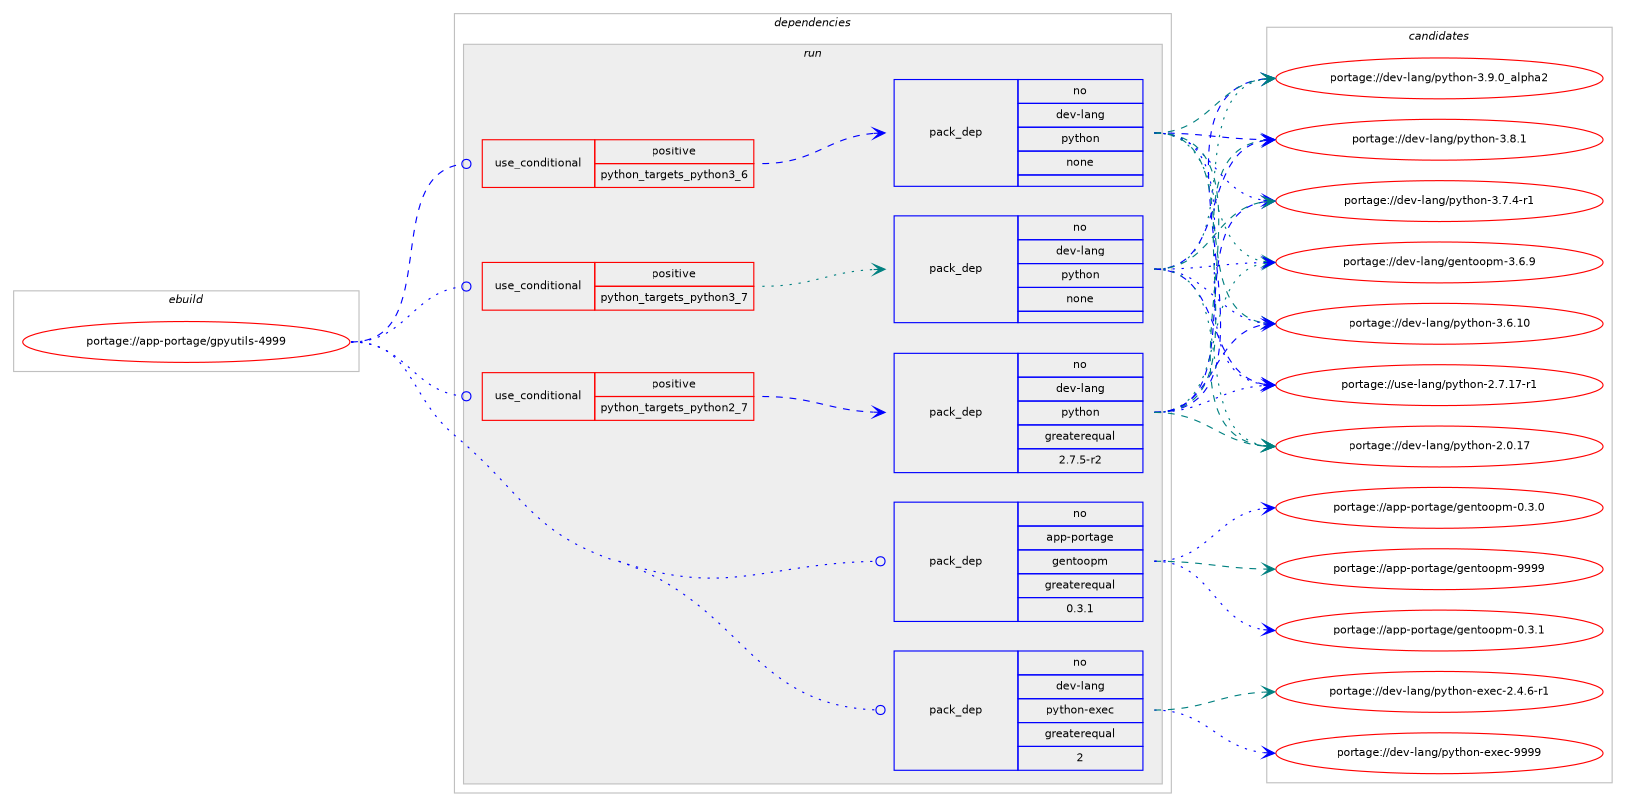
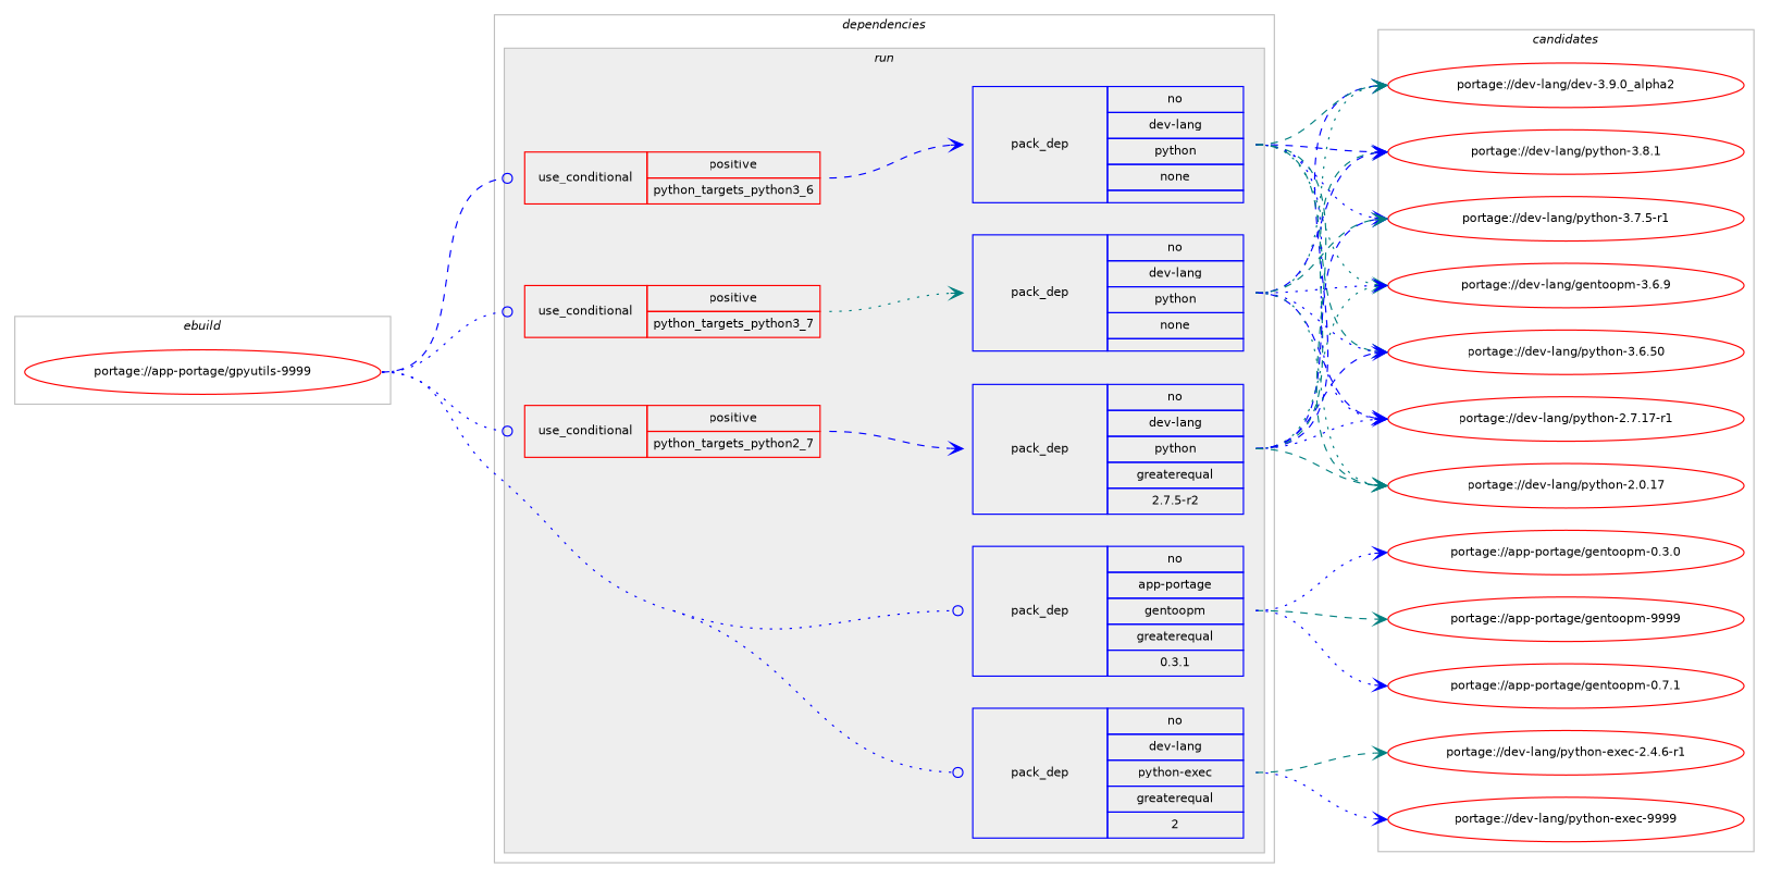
  digraph {
    compound=true
    concentrate=true
    fontname=Helvetica
    fontsize=10
    newrank=true
    rankdir=LR
    ranksep=1.5
    node [color=red fontname=Helvetica fontsize=10]
    edge [arrowhead=vee color=blue headport=w style=dotted tailport=e weight=100]
-   n1 [label="portage://app-portage/gpyutils-4999" width=4]
+   n1 [label="portage://app-portage/gpyutils-9999" width=4]
    n2 [color=blue label=<<TABLE BORDER="0" CELLBORDER="1" CELLSPACING="0" CELLPADDING="4" WIDTH="220"><TR><TD ROWSPAN="6" CELLPADDING="30">pack_dep</TD></TR><TR><TD WIDTH="110">no</TD></TR><TR><TD>dev-lang</TD></TR><TR><TD>python</TD></TR><TR><TD>greaterequal</TD></TR><TR><TD>2.7.5-r2</TD></TR></TABLE>> shape=none]
    n3 [label=<<TABLE BORDER="0" CELLBORDER="1" CELLSPACING="0" CELLPADDING="4"><TR><TD ROWSPAN="3" CELLPADDING="10">use_conditional</TD></TR><TR><TD>positive</TD></TR><TR><TD>python_targets_python2_7</TD></TR></TABLE>> shape=none]
    n4 [color=blue label=<<TABLE BORDER="0" CELLBORDER="1" CELLSPACING="0" CELLPADDING="4" WIDTH="220"><TR><TD ROWSPAN="6" CELLPADDING="30">pack_dep</TD></TR><TR><TD WIDTH="110">no</TD></TR><TR><TD>dev-lang</TD></TR><TR><TD>python</TD></TR><TR><TD>none</TD></TR><TR><TD></TD></TR></TABLE>> shape=none]
    n5 [label=<<TABLE BORDER="0" CELLBORDER="1" CELLSPACING="0" CELLPADDING="4"><TR><TD ROWSPAN="3" CELLPADDING="10">use_conditional</TD></TR><TR><TD>positive</TD></TR><TR><TD>python_targets_python3_6</TD></TR></TABLE>> shape=none]
    n6 [color=blue label=<<TABLE BORDER="0" CELLBORDER="1" CELLSPACING="0" CELLPADDING="4" WIDTH="220"><TR><TD ROWSPAN="6" CELLPADDING="30">pack_dep</TD></TR><TR><TD WIDTH="110">no</TD></TR><TR><TD>dev-lang</TD></TR><TR><TD>python</TD></TR><TR><TD>none</TD></TR><TR><TD></TD></TR></TABLE>> shape=none]
    n7 [label=<<TABLE BORDER="0" CELLBORDER="1" CELLSPACING="0" CELLPADDING="4"><TR><TD ROWSPAN="3" CELLPADDING="10">use_conditional</TD></TR><TR><TD>positive</TD></TR><TR><TD>python_targets_python3_7</TD></TR></TABLE>> shape=none]
    n8 [color=blue label=<<TABLE BORDER="0" CELLBORDER="1" CELLSPACING="0" CELLPADDING="4" WIDTH="220"><TR><TD ROWSPAN="6" CELLPADDING="30">pack_dep</TD></TR><TR><TD WIDTH="110">no</TD></TR><TR><TD>app-portage</TD></TR><TR><TD>gentoopm</TD></TR><TR><TD>greaterequal</TD></TR><TR><TD>0.3.1</TD></TR></TABLE>> shape=none]
    n9 [color=blue label=<<TABLE BORDER="0" CELLBORDER="1" CELLSPACING="0" CELLPADDING="4" WIDTH="220"><TR><TD ROWSPAN="6" CELLPADDING="30">pack_dep</TD></TR><TR><TD WIDTH="110">no</TD></TR><TR><TD>dev-lang</TD></TR><TR><TD>python-exec</TD></TR><TR><TD>greaterequal</TD></TR><TR><TD>2</TD></TR></TABLE>> shape=none]
-   n10 [label="portage://dev-lang/python-3.9.0_alpha2" width=4]
+   n10 [label="portage://dev-lang/dev-3.9.0_alpha2" width=4]
    n11 [label="portage://dev-lang/python-3.8.1" width=4]
-   n12 [label="portage://dev-lang/python-3.7.4-r1" width=4]
+   n12 [label="portage://dev-lang/python-3.7.5-r1" width=4]
    n13 [label="portage://dev-lang/gentoopm-3.6.9" width=4]
-   n14 [label="portage://dev-lang/python-3.6.10" width=4]
-   n15 [label="portage://use-lang/python-2.7.17-r1" width=4]
+   n14 [label="portage://dev-lang/python-3.6.50" width=4]
+   n15 [label="portage://dev-lang/python-2.7.17-r1" width=4]
    n16 [label="portage://dev-lang/python-2.0.17" width=4]
    n17 [label="portage://app-portage/gentoopm-9999" width=4]
-   n18 [label="portage://app-portage/gentoopm-0.3.1" width=4]
+   n18 [label="portage://app-portage/gentoopm-0.7.1" width=4]
    n19 [label="portage://app-portage/gentoopm-0.3.0" width=4]
    n20 [label="portage://dev-lang/python-exec-9999" width=4]
    n21 [label="portage://dev-lang/python-exec-2.4.6-r1" width=4]
    subgraph cluster_1 {
      color=gray
      label=<<i>ebuild</i>>
      rank=same
      n1
    }
    subgraph cluster_2 {
      color=gray
      label=<<i>dependencies</i>>
      subgraph cluster_3 {
        color=gray
        fillcolor="#eeeeee"
        label=<<i>compile</i>>
        style=filled
      }
      subgraph cluster_4 {
        color=gray
        fillcolor="#eeeeee"
        label=<<i>compile and run</i>>
        style=filled
      }
      subgraph cluster_5 {
        color=gray
        fillcolor="#eeeeee"
        label=<<i>run</i>>
        style=filled
        subgraph sub_6 {
          color=gray
          fillcolor="#eeeeee"
          label=<<i>run</i>>
          style=filled
          n3
          subgraph sub_7 {
            color=gray
            fillcolor="#eeeeee"
            label=<<i>run</i>>
            style=filled
            n2
          }
        }
        subgraph sub_8 {
          color=gray
          fillcolor="#eeeeee"
          label=<<i>run</i>>
          style=filled
          n5
          subgraph sub_9 {
            color=gray
            fillcolor="#eeeeee"
            label=<<i>run</i>>
            style=filled
            n4
          }
        }
        subgraph sub_10 {
          color=gray
          fillcolor="#eeeeee"
          label=<<i>run</i>>
          style=filled
          n7
          subgraph sub_11 {
            color=gray
            fillcolor="#eeeeee"
            label=<<i>run</i>>
            style=filled
            n6
          }
        }
        subgraph sub_12 {
          color=gray
          fillcolor="#eeeeee"
          label=<<i>run</i>>
          style=filled
          n8
        }
        subgraph sub_13 {
          color=gray
          fillcolor="#eeeeee"
          label=<<i>run</i>>
          style=filled
          n9
        }
      }
    }
    subgraph cluster_14 {
      color=gray
      label=<<i>candidates</i>>
      rank=same
      subgraph sub_15 {
        color=black
        label=<<i>candidates</i>>
        nodesep=1
        rank=same
        n10
        n11
        n12
        n13
        n14
        n15
        n16
      }
      subgraph sub_16 {
        color=black
        label=<<i>candidates</i>>
        nodesep=1
        rank=same
        n10
        n11
        n12
        n13
        n14
        n15
        n16
      }
      subgraph sub_17 {
        color=black
        label=<<i>candidates</i>>
        nodesep=1
        rank=same
        n10
        n11
        n12
        n13
        n14
        n15
        n16
      }
      subgraph sub_18 {
        color=black
        label=<<i>candidates</i>>
        nodesep=1
        rank=same
        n17
        n18
        n19
      }
      subgraph sub_19 {
        color=black
        label=<<i>candidates</i>>
        nodesep=1
        rank=same
        n20
        n21
      }
    }
    n1 -> n3 [arrowhead=odot weight=20]
    n1 -> n5 [arrowhead=odot style=dashed weight=20]
    n1 -> n7 [arrowhead=odot weight=20]
    n1 -> n8 [arrowhead=odot weight=20]
    n1 -> n9 [arrowhead=odot weight=20]
    n2 -> n10 [style=dashed]
    n2 -> n11 [color=teal style=dashed]
    n2 -> n12 [style=dashed]
    n2 -> n13 [color=teal]
    n2 -> n14 [style=dashed]
    n2 -> n15
    n2 -> n16 [color=teal style=dashed]
    n3 -> n2 [style=dashed weight=20]
    n4 -> n10 [color=teal style=dashed]
    n4 -> n11 [style=dashed]
    n4 -> n12
    n4 -> n13 [color=teal]
    n4 -> n14 [color=teal style=dashed]
    n4 -> n15
    n4 -> n16 [color=teal style=dashed]
    n5 -> n4 [style=dashed weight=20]
    n6 -> n10 [color=teal]
    n6 -> n11 [style=dashed]
    n6 -> n12 [color=teal style=dashed]
    n6 -> n13
    n6 -> n14
    n6 -> n15 [style=dashed]
    n6 -> n16 [color=teal]
    n7 -> n6 [color=teal weight=20]
    n8 -> n17 [color=teal style=dashed]
    n8 -> n18
    n8 -> n19
    n9 -> n20
    n9 -> n21 [color=teal style=dashed]
  }
